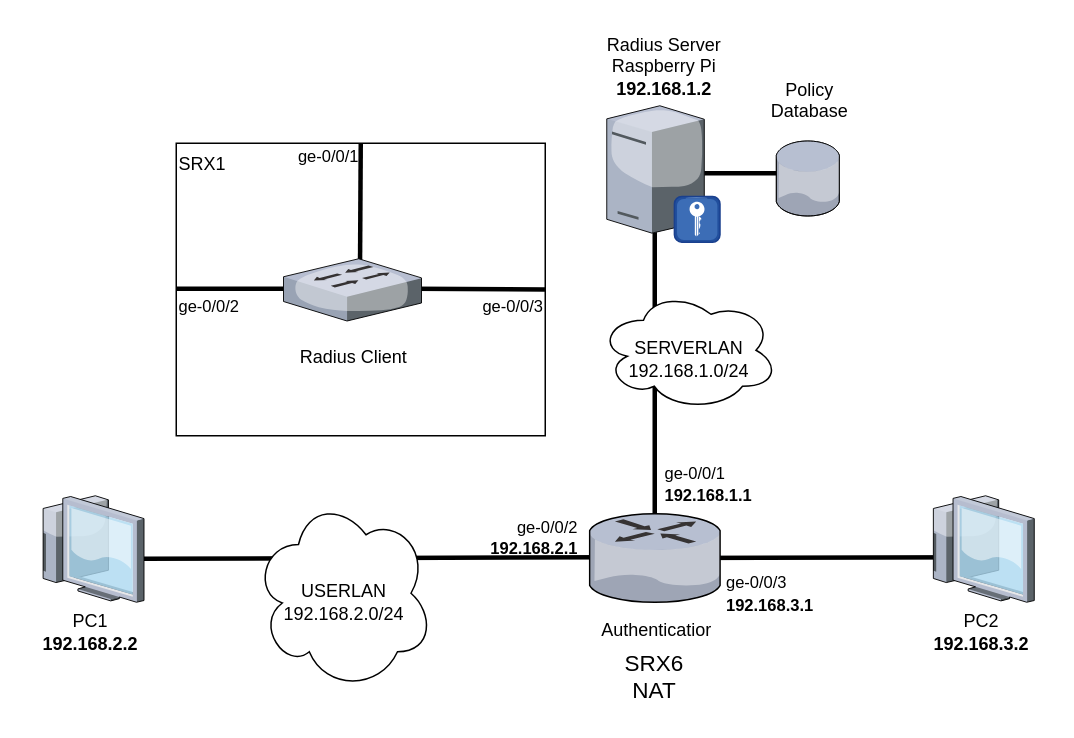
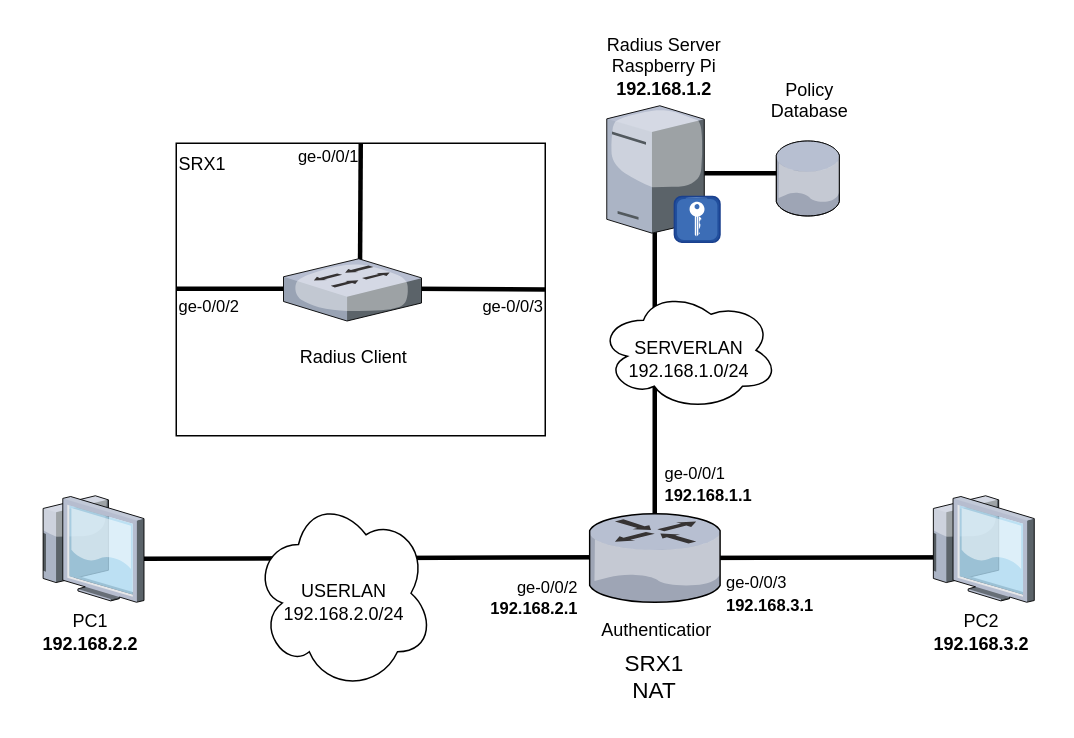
  <mxCell id="0" />
  <mxCell id="1" parent="0" />
  <mxCell id="2" value="SRX1" style="rounded=0;whiteSpace=wrap;html=1;align=left;verticalAlign=top;" vertex="1" parent="1"><mxGeometry x="117" y="95" width="246" height="195" as="geometry" /></mxCell>
  <mxCell id="3" value="" style="endArrow=none;html=1;horizontal=0;verticalAlign=bottom;fontSize=11;strokeWidth=3;" edge="1" parent="1"><mxGeometry x="0.01" y="11" width="50" height="50" relative="1" as="geometry"><mxPoint x="436" y="145.5" as="sourcePoint" /><mxPoint x="436" y="365.5" as="targetPoint" /><mxPoint as="offset" /><Array as="points" /></mxGeometry></mxCell>
  <mxCell id="4" value="" style="endArrow=none;html=1;horizontal=0;verticalAlign=bottom;fontSize=11;strokeWidth=3;" edge="1" parent="1"><mxGeometry x="0.01" y="11" width="50" height="50" relative="1" as="geometry"><mxPoint x="404" y="371" as="sourcePoint" /><mxPoint x="94.5" y="372" as="targetPoint" /><mxPoint as="offset" /><Array as="points" /></mxGeometry></mxCell>
  <mxCell id="5" value="" style="endArrow=none;html=1;horizontal=0;verticalAlign=bottom;fontSize=11;strokeWidth=3;" edge="1" parent="1"><mxGeometry x="0.01" y="11" width="50" height="50" relative="1" as="geometry"><mxPoint x="531.5" y="115" as="sourcePoint" /><mxPoint x="451.5" y="115" as="targetPoint" /><mxPoint as="offset" /><Array as="points" /></mxGeometry></mxCell>
- <mxCell id="6" value="&lt;div style=&quot;font-size: 15px&quot;&gt;&lt;font style=&quot;font-size: 15px&quot;&gt;SRX6&lt;/font&gt;&lt;/div&gt;&lt;div style=&quot;font-size: 15px&quot;&gt;&lt;font style=&quot;font-size: 15px&quot;&gt;NAT&lt;/font&gt;&lt;/div&gt;" style="text;html=1;strokeColor=none;fillColor=none;align=center;verticalAlign=middle;whiteSpace=wrap;rounded=0;dashed=1;fontSize=15;" parent="1" vertex="1"><mxGeometry x="396" y="430" width="80" height="40" as="geometry" /></mxCell>
+ <mxCell id="6" value="&lt;div style=&quot;font-size: 15px&quot;&gt;&lt;font style=&quot;font-size: 15px&quot;&gt;SRX1&lt;/font&gt;&lt;/div&gt;&lt;div style=&quot;font-size: 15px&quot;&gt;&lt;font style=&quot;font-size: 15px&quot;&gt;NAT&lt;/font&gt;&lt;/div&gt;" style="text;html=1;strokeColor=none;fillColor=none;align=center;verticalAlign=middle;whiteSpace=wrap;rounded=0;dashed=1;fontSize=15;" parent="1" vertex="1"><mxGeometry x="396" y="430" width="80" height="40" as="geometry" /></mxCell>
  <mxCell id="7" value="" style="group" vertex="1" connectable="0" parent="1"><mxGeometry x="20" y="330" width="80" height="111" as="geometry" /></mxCell>
  <mxCell id="8" value="" style="verticalLabelPosition=bottom;aspect=fixed;html=1;verticalAlign=top;strokeColor=none;align=center;outlineConnect=0;shape=mxgraph.citrix.thin_client;" vertex="1" parent="7"><mxGeometry x="4.5" width="71" height="71" as="geometry" /></mxCell>
  <mxCell id="9" value="&lt;div&gt;&lt;span&gt;PC1 &lt;br&gt;&lt;/span&gt;&lt;/div&gt;&lt;div&gt;&lt;b&gt;192.168.2.2&lt;/b&gt;&lt;br&gt;&lt;/div&gt;" style="text;html=1;strokeColor=none;fillColor=none;align=center;verticalAlign=middle;whiteSpace=wrap;rounded=0;dashed=1;" vertex="1" parent="7"><mxGeometry y="71" width="80" height="40" as="geometry" /></mxCell>
  <mxCell id="10" value="" style="verticalLabelPosition=bottom;aspect=fixed;html=1;verticalAlign=top;strokeColor=none;align=center;outlineConnect=0;shape=mxgraph.citrix.radius_server;" vertex="1" parent="1"><mxGeometry x="404" y="70" width="75.5" height="91" as="geometry" /></mxCell>
  <mxCell id="11" value="" style="verticalLabelPosition=bottom;aspect=fixed;html=1;verticalAlign=top;strokeColor=none;align=center;outlineConnect=0;shape=mxgraph.citrix.database;" vertex="1" parent="1"><mxGeometry x="517" y="93.5" width="42.5" height="50" as="geometry" /></mxCell>
  <mxCell id="12" value="&lt;div&gt;Radius Server&lt;/div&gt;&lt;div&gt;Raspberry Pi&lt;br&gt;&lt;/div&gt;&lt;div&gt;&lt;b&gt;192.168.1.2&lt;/b&gt;&lt;br&gt;&lt;/div&gt;" style="text;html=1;resizable=0;points=[];autosize=1;align=center;verticalAlign=top;spacingTop=-4;" vertex="1" parent="1"><mxGeometry x="392" y="20" width="100" height="40" as="geometry" /></mxCell>
  <mxCell id="13" value="&lt;div&gt;USERLAN&lt;/div&gt;&lt;div&gt;192.168.2.0/24&lt;br&gt;&lt;/div&gt;" style="ellipse;shape=cloud;whiteSpace=wrap;html=1;spacingTop=11;" vertex="1" parent="1"><mxGeometry x="168.5" y="330" width="120" height="130" as="geometry" /></mxCell>
  <mxCell id="14" value="&lt;div align=&quot;center&quot;&gt;Policy&lt;/div&gt;&lt;div align=&quot;center&quot;&gt;Database&lt;br&gt;&lt;/div&gt;" style="text;html=1;resizable=0;points=[];autosize=1;align=center;verticalAlign=top;spacingTop=-4;" vertex="1" parent="1"><mxGeometry x="498.5" y="50" width="80" height="40" as="geometry" /></mxCell>
  <mxCell id="15" value="&lt;div&gt;SERVERLAN&lt;/div&gt;&lt;div&gt;192.168.1.0/24&lt;br&gt;&lt;/div&gt;" style="ellipse;shape=cloud;whiteSpace=wrap;html=1;spacingTop=11;" vertex="1" parent="1"><mxGeometry x="398.5" y="193" width="120" height="80" as="geometry" /></mxCell>
  <mxCell id="16" value="" style="group" vertex="1" connectable="0" parent="1"><mxGeometry x="613.5" y="330" width="80" height="111" as="geometry" /></mxCell>
  <mxCell id="17" value="" style="endArrow=none;html=1;horizontal=0;verticalAlign=bottom;fontSize=11;strokeWidth=3;" edge="1" parent="16"><mxGeometry x="0.01" y="11" width="50" height="50" relative="1" as="geometry"><mxPoint x="45.5" y="41" as="sourcePoint" /><mxPoint x="-170.5" y="41.5" as="targetPoint" /><mxPoint as="offset" /><Array as="points" /></mxGeometry></mxCell>
  <mxCell id="18" value="" style="verticalLabelPosition=bottom;aspect=fixed;html=1;verticalAlign=top;strokeColor=none;align=center;outlineConnect=0;shape=mxgraph.citrix.thin_client;" vertex="1" parent="16"><mxGeometry x="4.5" width="71" height="71" as="geometry" /></mxCell>
  <mxCell id="19" value="&lt;div&gt;&lt;span&gt;PC2&lt;br&gt;&lt;/span&gt;&lt;/div&gt;&lt;div&gt;&lt;b&gt;192.168.3.2&lt;/b&gt;&lt;/div&gt;" style="text;html=1;strokeColor=none;fillColor=none;align=center;verticalAlign=middle;whiteSpace=wrap;rounded=0;dashed=1;" vertex="1" parent="16"><mxGeometry y="71" width="80" height="40" as="geometry" /></mxCell>
  <mxCell id="20" value="&lt;div&gt;Authenticatior&lt;/div&gt;" style="text;html=1;resizable=0;points=[];autosize=1;align=center;verticalAlign=top;spacingTop=-4;" vertex="1" parent="1"><mxGeometry x="386.5" y="410" width="100" height="20" as="geometry" /></mxCell>
  <mxCell id="21" value="" style="verticalLabelPosition=bottom;aspect=fixed;html=1;verticalAlign=top;strokeColor=none;align=center;outlineConnect=0;shape=mxgraph.citrix.router;" vertex="1" parent="1"><mxGeometry x="392.5" y="342" width="88" height="59" as="geometry" /></mxCell>
  <mxCell id="22" value="&lt;font style=&quot;font-size: 11px&quot;&gt;ge-0/0/3&lt;br&gt;&lt;b&gt;192.168.3.1&lt;/b&gt;&lt;br&gt;&lt;/font&gt;" style="text;html=1;resizable=0;points=[];autosize=1;align=left;verticalAlign=bottom;spacingTop=-4;" vertex="1" parent="1"><mxGeometry x="482" y="371.5" width="80" height="40" as="geometry" /></mxCell>
  <mxCell id="23" value="&lt;font style=&quot;font-size: 11px&quot;&gt;ge-0/0/1&lt;br&gt;&lt;b&gt;192.168.1.1&lt;/b&gt;&lt;br&gt;&lt;/font&gt;" style="text;html=1;resizable=0;points=[];autosize=1;align=left;verticalAlign=bottom;spacingTop=-4;" vertex="1" parent="1"><mxGeometry x="440.5" y="298.5" width="80" height="40" as="geometry" /></mxCell>
- <mxCell id="24" value="&lt;font style=&quot;font-size: 11px&quot;&gt;ge-0/0/2&lt;br&gt;&lt;b&gt;192.168.2.1&lt;/b&gt;&lt;br&gt;&lt;/font&gt;" style="text;html=1;resizable=0;points=[];autosize=1;align=right;verticalAlign=top;spacingTop=-4;" vertex="1" parent="1"><mxGeometry x="306" y="341" width="80" height="40" as="geometry" /></mxCell>
+ <mxCell id="24" value="&lt;font style=&quot;font-size: 11px&quot;&gt;ge-0/0/2&lt;br&gt;&lt;b&gt;192.168.2.1&lt;/b&gt;&lt;br&gt;&lt;/font&gt;" style="text;html=1;resizable=0;points=[];autosize=1;align=right;verticalAlign=top;spacingTop=-4;" vertex="1" parent="1"><mxGeometry x="306" y="381" width="80" height="40" as="geometry" /></mxCell>
  <mxCell id="25" value="" style="endArrow=none;html=1;horizontal=0;verticalAlign=bottom;fontSize=11;strokeWidth=3;exitX=0.5;exitY=0;exitDx=0;exitDy=0;" edge="1" parent="1" source="2"><mxGeometry x="0.01" y="11" width="50" height="50" relative="1" as="geometry"><mxPoint x="239.5" y="-40" as="sourcePoint" /><mxPoint x="239.5" y="180" as="targetPoint" /><mxPoint as="offset" /><Array as="points" /></mxGeometry></mxCell>
  <mxCell id="26" value="" style="endArrow=none;html=1;horizontal=0;verticalAlign=bottom;fontSize=11;strokeWidth=3;exitX=0;exitY=0.538;exitDx=0;exitDy=0;exitPerimeter=0;" edge="1" parent="1"><mxGeometry x="0.01" y="11" width="50" height="50" relative="1" as="geometry"><mxPoint x="117" y="192" as="sourcePoint" /><mxPoint x="197" y="192" as="targetPoint" /><mxPoint as="offset" /><Array as="points" /></mxGeometry></mxCell>
  <mxCell id="27" value="" style="endArrow=none;html=1;horizontal=0;verticalAlign=bottom;fontSize=11;strokeWidth=3;exitX=0;exitY=0.538;exitDx=0;exitDy=0;exitPerimeter=0;entryX=1;entryY=0.5;entryDx=0;entryDy=0;" edge="1" parent="1" target="2"><mxGeometry x="0.01" y="11" width="50" height="50" relative="1" as="geometry"><mxPoint x="276" y="192" as="sourcePoint" /><mxPoint x="356" y="192" as="targetPoint" /><mxPoint as="offset" /><Array as="points" /></mxGeometry></mxCell>
  <mxCell id="28" value="&lt;font color=&quot;#000000&quot;&gt;Radius Client&lt;/font&gt;" style="verticalLabelPosition=bottom;aspect=fixed;html=1;verticalAlign=top;strokeColor=none;align=center;outlineConnect=0;shape=mxgraph.citrix.switch;fontColor=#00FFFF;spacingTop=10;" parent="1" vertex="1"><mxGeometry x="188.5" y="172" width="92" height="41.5" as="geometry" /></mxCell>
  <mxCell id="29" value="&lt;font style=&quot;font-size: 11px&quot;&gt;ge-0/0/2&lt;/font&gt;" style="text;html=1;resizable=0;points=[];autosize=1;align=left;verticalAlign=top;spacingTop=-4;" vertex="1" parent="1"><mxGeometry x="117" y="193.5" width="80" height="20" as="geometry" /></mxCell>
  <mxCell id="30" value="&lt;font style=&quot;font-size: 11px&quot;&gt;ge-0/0/3&lt;/font&gt;" style="text;html=1;resizable=0;points=[];autosize=1;align=right;verticalAlign=top;spacingTop=-4;" vertex="1" parent="1"><mxGeometry x="282.5" y="193.5" width="80" height="20" as="geometry" /></mxCell>
  <mxCell id="31" value="&lt;font style=&quot;font-size: 11px&quot;&gt;ge-0/0/1&lt;/font&gt;" style="text;html=1;resizable=0;points=[];autosize=1;align=right;verticalAlign=top;spacingTop=-4;" vertex="1" parent="1"><mxGeometry x="160" y="93.5" width="80" height="20" as="geometry" /></mxCell>
